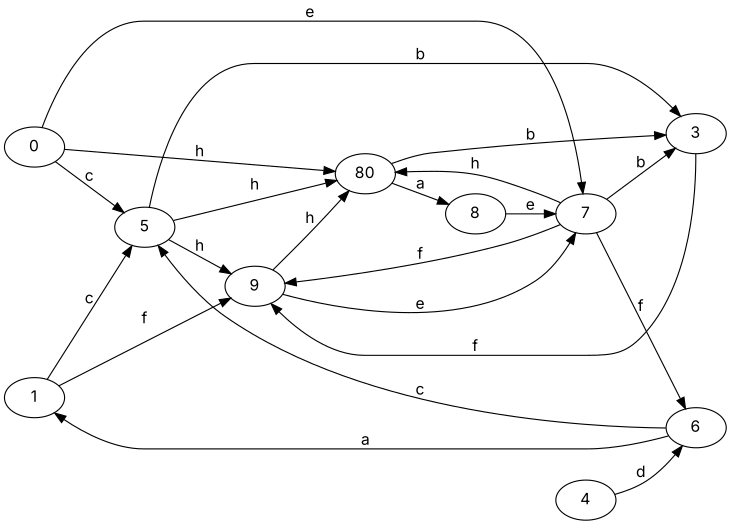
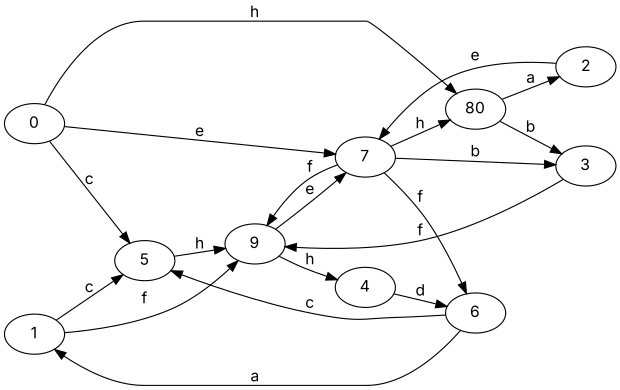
  strict digraph {
    fontname=Inter
    rankdir=LR
    node [fontname=Inter]
    edge [fontname=Inter]
    1
    5
    9
    3
    n5 [label=80]
    7
-   2 [label=8]
+   2
    6
    4
    0
    1 -> 5 [label=c]
    1 -> 9 [label=f]
    5 -> 9 [label=h]
-   5 -> 3 [label=b]
-   5 -> n5 [label=h]
-   9 -> n5 [label=h]
+   9 -> 4 [label=h]
    9 -> 7 [label=e]
    3 -> 9 [label=f]
    n5 -> 3 [label=b]
    n5 -> 2 [label=a]
    7 -> 9 [label=f]
    7 -> 3 [label=b]
    7 -> n5 [label=h]
    7 -> 6 [label=f]
    2 -> 7 [label=e]
    6 -> 1 [label=a]
    6 -> 5 [label=c]
    4 -> 6 [label=d]
    0 -> 5 [label=c]
    0 -> n5 [label=h]
    0 -> 7 [label=e]
  }
